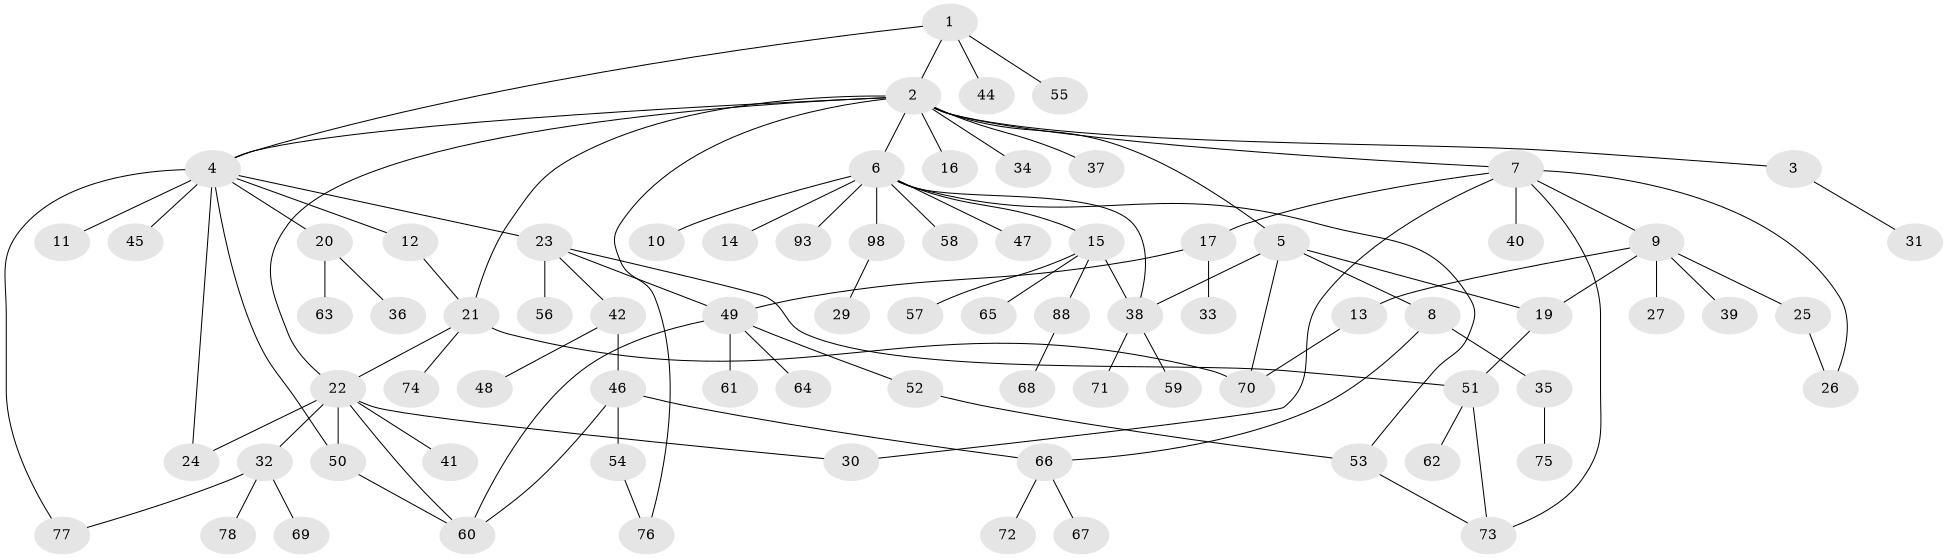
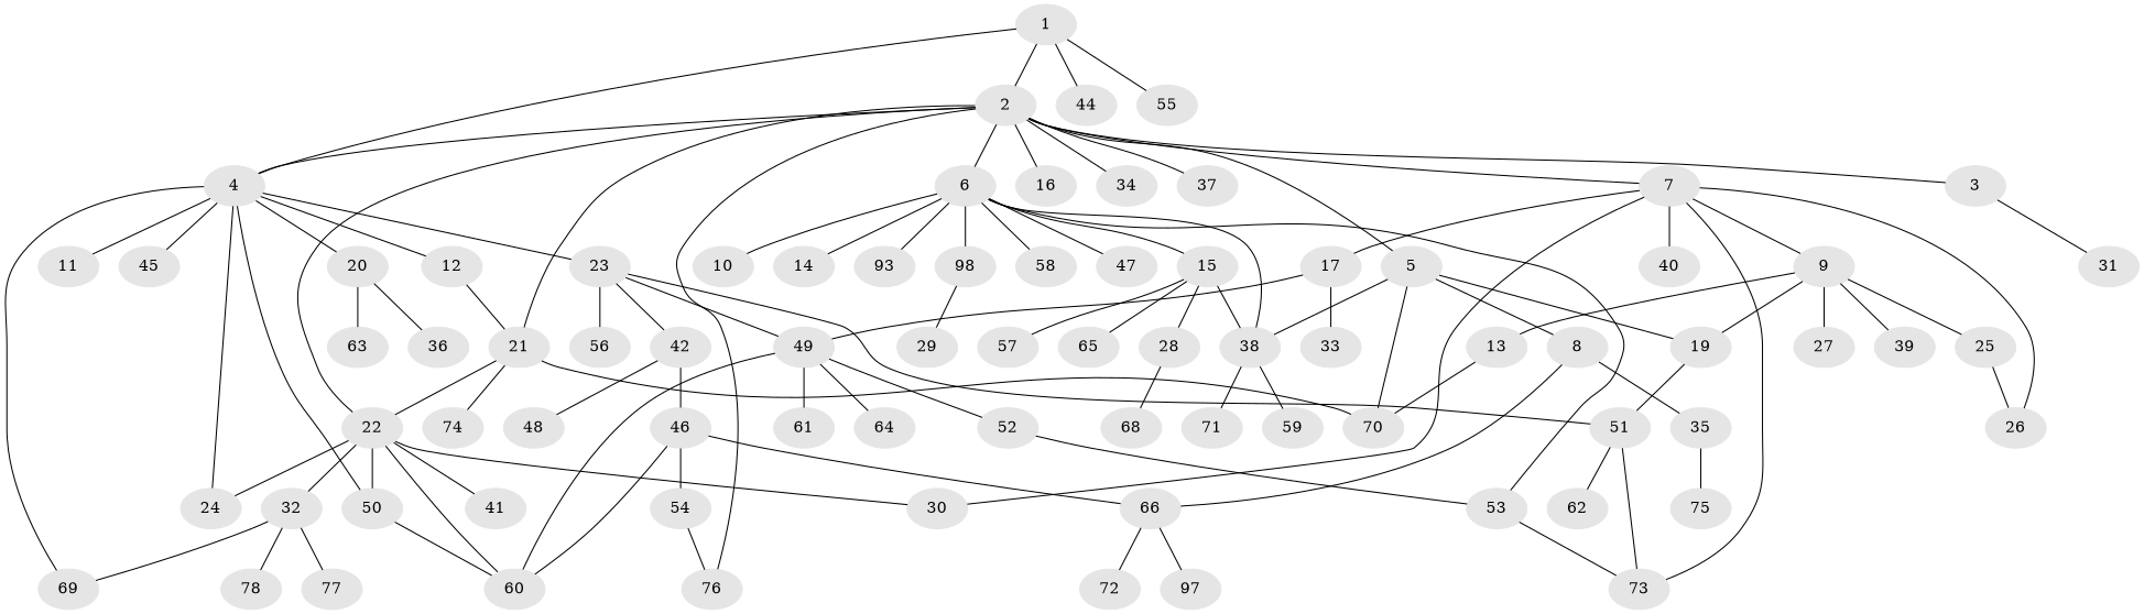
  graph {
    node [color=gray90 style=filled]
    1
    2
    4
    44
    55
    3
    5
    6
    7
    16
    21
    22
    34
    37
    76
    11
    12
    20
    23
    24
    45
    50
    69
    31
    8
    19
    38
    70
    10
    14
    15
    n32 [label=98]
    n33 [label=93]
    47
    53
    58
    9
    17
    26
    30
    40
    73
    74
    32
    41
    60
    36
    63
    49
    51
    42
    56
    35
    66
    59
    71
-   28 [label=88]
+   28
    57
    65
    29
    13
    25
    27
    39
    33
    75
-   67
+   67 [label=97]
    72
    68
    52
    61
    64
    62
    77
    78
    46
    48
    54
    1 -- 2
    1 -- 4
    1 -- 44
    1 -- 55
    2 -- 4
    2 -- 3
    2 -- 5
    2 -- 6
    2 -- 7
    2 -- 16
    2 -- 21
    2 -- 22
    2 -- 34
    2 -- 37
    2 -- 76
    4 -- 11
    4 -- 12
    4 -- 20
    4 -- 23
    4 -- 24
    4 -- 45
    4 -- 50
-   4 -- 77
+   4 -- 69
    3 -- 31
    5 -- 8
    5 -- 19
    5 -- 38
    5 -- 70
    6 -- 38
    6 -- 10
    6 -- 14
    6 -- 15
    6 -- n32
    6 -- n33
    6 -- 47
    6 -- 53
    6 -- 58
    7 -- 9
    7 -- 17
    7 -- 26
    7 -- 30
    7 -- 40
    7 -- 73
    21 -- 22
    21 -- 70
    21 -- 74
    22 -- 24
    22 -- 50
    22 -- 30
    22 -- 32
    22 -- 41
    22 -- 60
    12 -- 21
    20 -- 36
    20 -- 63
    23 -- 49
    23 -- 51
    23 -- 42
    23 -- 56
    50 -- 60
    8 -- 35
    8 -- 66
    19 -- 51
    38 -- 59
    38 -- 71
    15 -- 38
    15 -- 28
    15 -- 57
    15 -- 65
    n32 -- 29
    53 -- 73
    9 -- 19
    9 -- 13
    9 -- 25
    9 -- 27
    9 -- 39
    17 -- 49
    17 -- 33
    32 -- 69
    32 -- 77
    32 -- 78
    49 -- 60
    49 -- 52
    49 -- 61
    49 -- 64
    51 -- 73
    51 -- 62
    42 -- 46
    42 -- 48
    35 -- 75
    66 -- 67
    66 -- 72
    28 -- 68
    13 -- 70
    25 -- 26
    52 -- 53
    46 -- 60
    46 -- 66
    46 -- 54
    54 -- 76
  }
